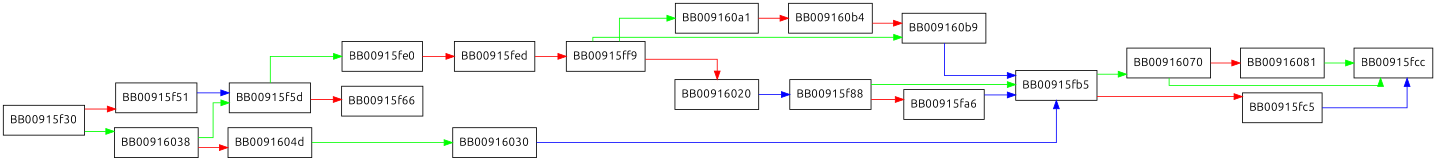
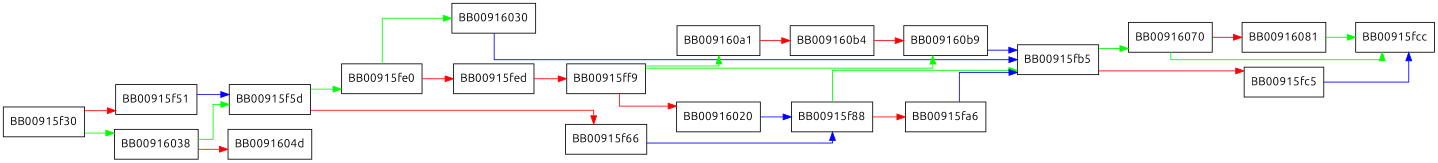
  digraph {
    fontname=Ubuntu
    rankdir=LR
    splines=ortho
    node [fontname=Ubuntu shape=box]
    edge [color=red fontname=Ubuntu]
    BB00915f30
    BB00916038
    BB00915f51
    BB00915f5d
    BB0091604d
    BB00915fe0
    BB00915f66
    BB00916030
    BB00915fed
    BB00915f88
    BB00915fb5
    BB00915ff9
    BB00915fa6
    BB00916070
    BB00915fc5
    BB00915fcc
    BB00916081
    BB009160a1
    BB00916020
    BB009160b9
    BB009160b4
    BB00915f30 -> BB00916038 [color=green]
    BB00915f30 -> BB00915f51
    BB00916038 -> BB00915f5d [color=green]
    BB00916038 -> BB0091604d
    BB00915f51 -> BB00915f5d [color=blue]
    BB00915f5d -> BB00915fe0 [color=green]
    BB00915f5d -> BB00915f66
-   BB0091604d -> BB00916030 [color=green]
+   BB00915fe0 -> BB00916030 [color=green]
    BB00915fe0 -> BB00915fed
+   BB00915f66 -> BB00915f88 [color=blue]
    BB00916030 -> BB00915fb5 [color=blue]
    BB00915fed -> BB00915ff9
    BB00915f88 -> BB00915fb5 [color=green]
    BB00915f88 -> BB00915fa6
    BB00915fb5 -> BB00916070 [color=green]
    BB00915fb5 -> BB00915fc5
    BB00915ff9 -> BB009160a1 [color=green]
    BB00915ff9 -> BB00916020
    BB00915ff9 -> BB009160b9 [color=green]
    BB00915fa6 -> BB00915fb5 [color=blue]
    BB00916070 -> BB00915fcc [color=green]
    BB00916070 -> BB00916081
    BB00915fc5 -> BB00915fcc [color=blue]
    BB00916081 -> BB00915fcc [color=green]
    BB009160a1 -> BB009160b4
    BB00916020 -> BB00915f88 [color=blue]
    BB009160b9 -> BB00915fb5 [color=blue]
    BB009160b4 -> BB009160b9
  }
